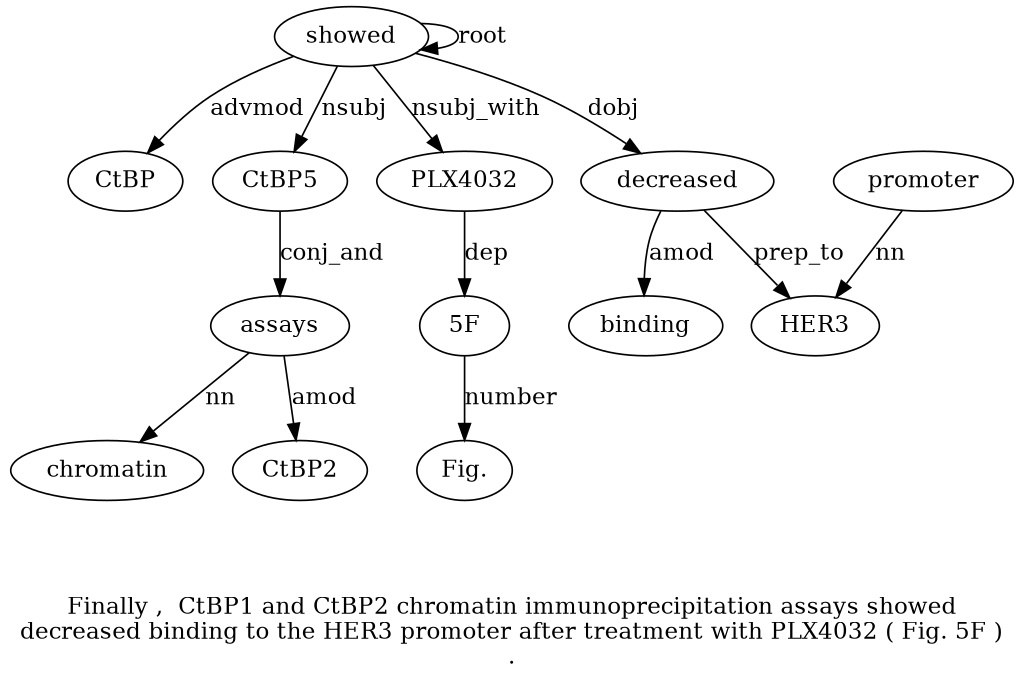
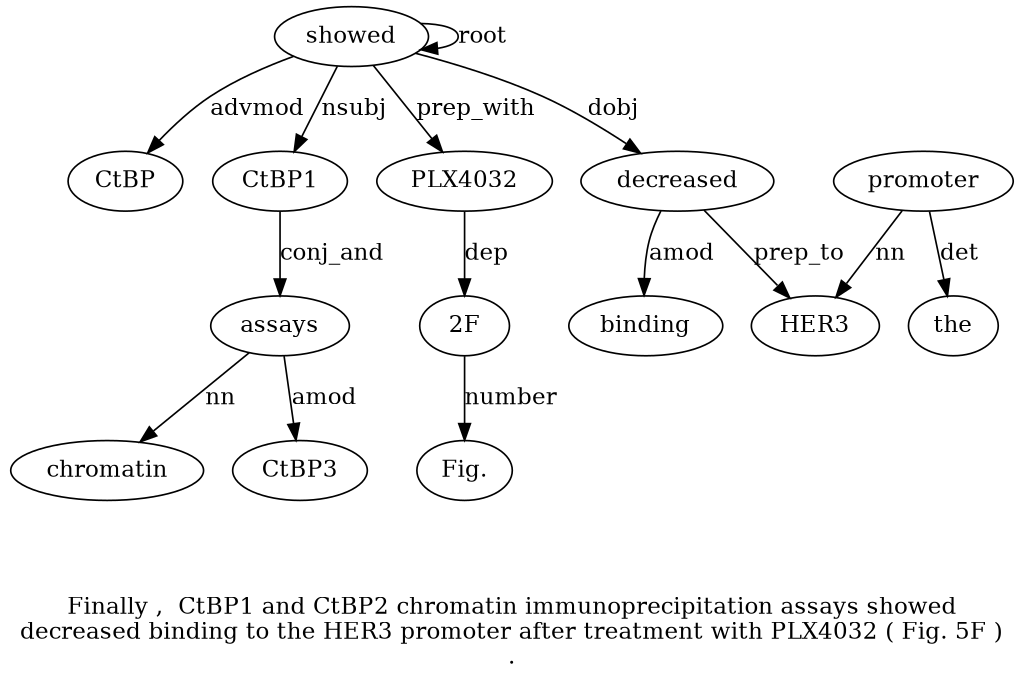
  digraph {
    fontname="DejaVu Serif"
    label="Finally ,  CtBP1 and CtBP2 chromatin immunoprecipitation assays showed\ndecreased binding to the HER3 promoter after treatment with PLX4032 ( Fig. 5F )\n."
    node [fillcolor=white fontname="DejaVu Serif" style=filled]
    edge [fontname="DejaVu Serif"]
    n1 [label=showed]
    n2 [label=CtBP]
-   n3 [label=CtBP5]
+   n3 [label=CtBP1]
    n4 [label=decreased]
    n5 [label=PLX4032]
    n6 [label=assays]
    n7 [label=binding]
    n8 [label=HER3]
-   n9 [label="5F"]
-   n10 [label=CtBP2]
+   n9 [label="2F"]
+   n10 [label=CtBP3]
    n11 [label=chromatin]
    n12 [label=promoter]
+   n13 [label=the]
    n14 [label="Fig."]
    n1 -> n1 [label=root]
    n1 -> n2 [label=advmod]
    n1 -> n3 [label=nsubj]
    n1 -> n4 [label=dobj]
-   n1 -> n5 [label=nsubj_with]
+   n1 -> n5 [label=prep_with]
    n3 -> n6 [label=conj_and]
    n4 -> n7 [label=amod]
    n4 -> n8 [label=prep_to]
    n5 -> n9 [label=dep]
    n6 -> n10 [label=amod]
    n6 -> n11 [label=nn]
    n9 -> n14 [label=number]
    n12 -> n8 [label=nn]
+   n12 -> n13 [label=det]
  }
